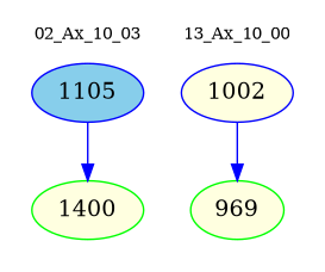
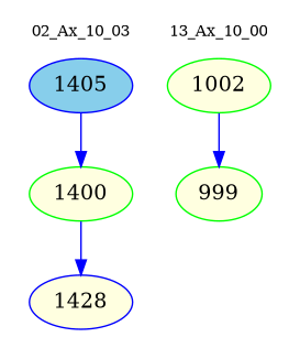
  digraph {
    fontname="DejaVu Serif"
    node [color=blue fillcolor=lightyellow fontname="DejaVu Serif" style=filled]
    edge [color=blue fontname="DejaVu Serif"]
-   n1 [fillcolor=skyblue label=1105]
+   n1 [fillcolor=skyblue label=1405]
    n2 [color=green label=1400]
-   n4 [label=1002]
-   n5 [color=green label=969]
+   n3 [label=1428]
+   n4 [color=green label=1002]
+   n5 [color=green label=999]
    subgraph cluster_1 {
      color=white
      fontsize=10
      label="02_Ax_10_03"
      n1
      n2
+     n3
    }
    subgraph cluster_2 {
      color=white
      fontsize=10
      label="13_Ax_10_00"
      n4
      n5
    }
    n1 -> n2
+   n2 -> n3
    n4 -> n5
  }
